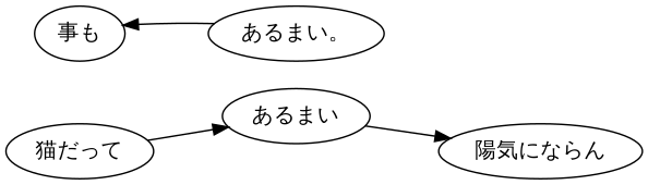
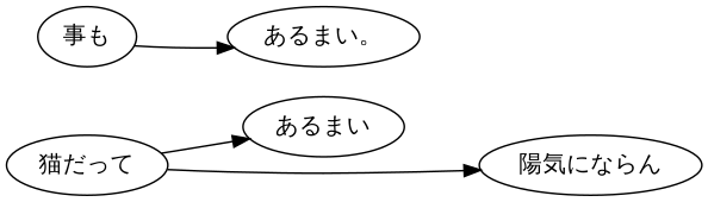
  digraph {
    fontname=Montserrat
    rankdir=LR
    node [fontname=Montserrat]
    edge [fontname=Montserrat]
    n1 [label="猫だって"]
    n2 [label="あるまい"]
    n3 [label="陽気にならん"]
    n4 [label="事も"]
    n5 [label="あるまい。"]
    n1 -> n2
-   n2 -> n3
-   n5 -> n4
+   n1 -> n3
+   n4 -> n5
  }
